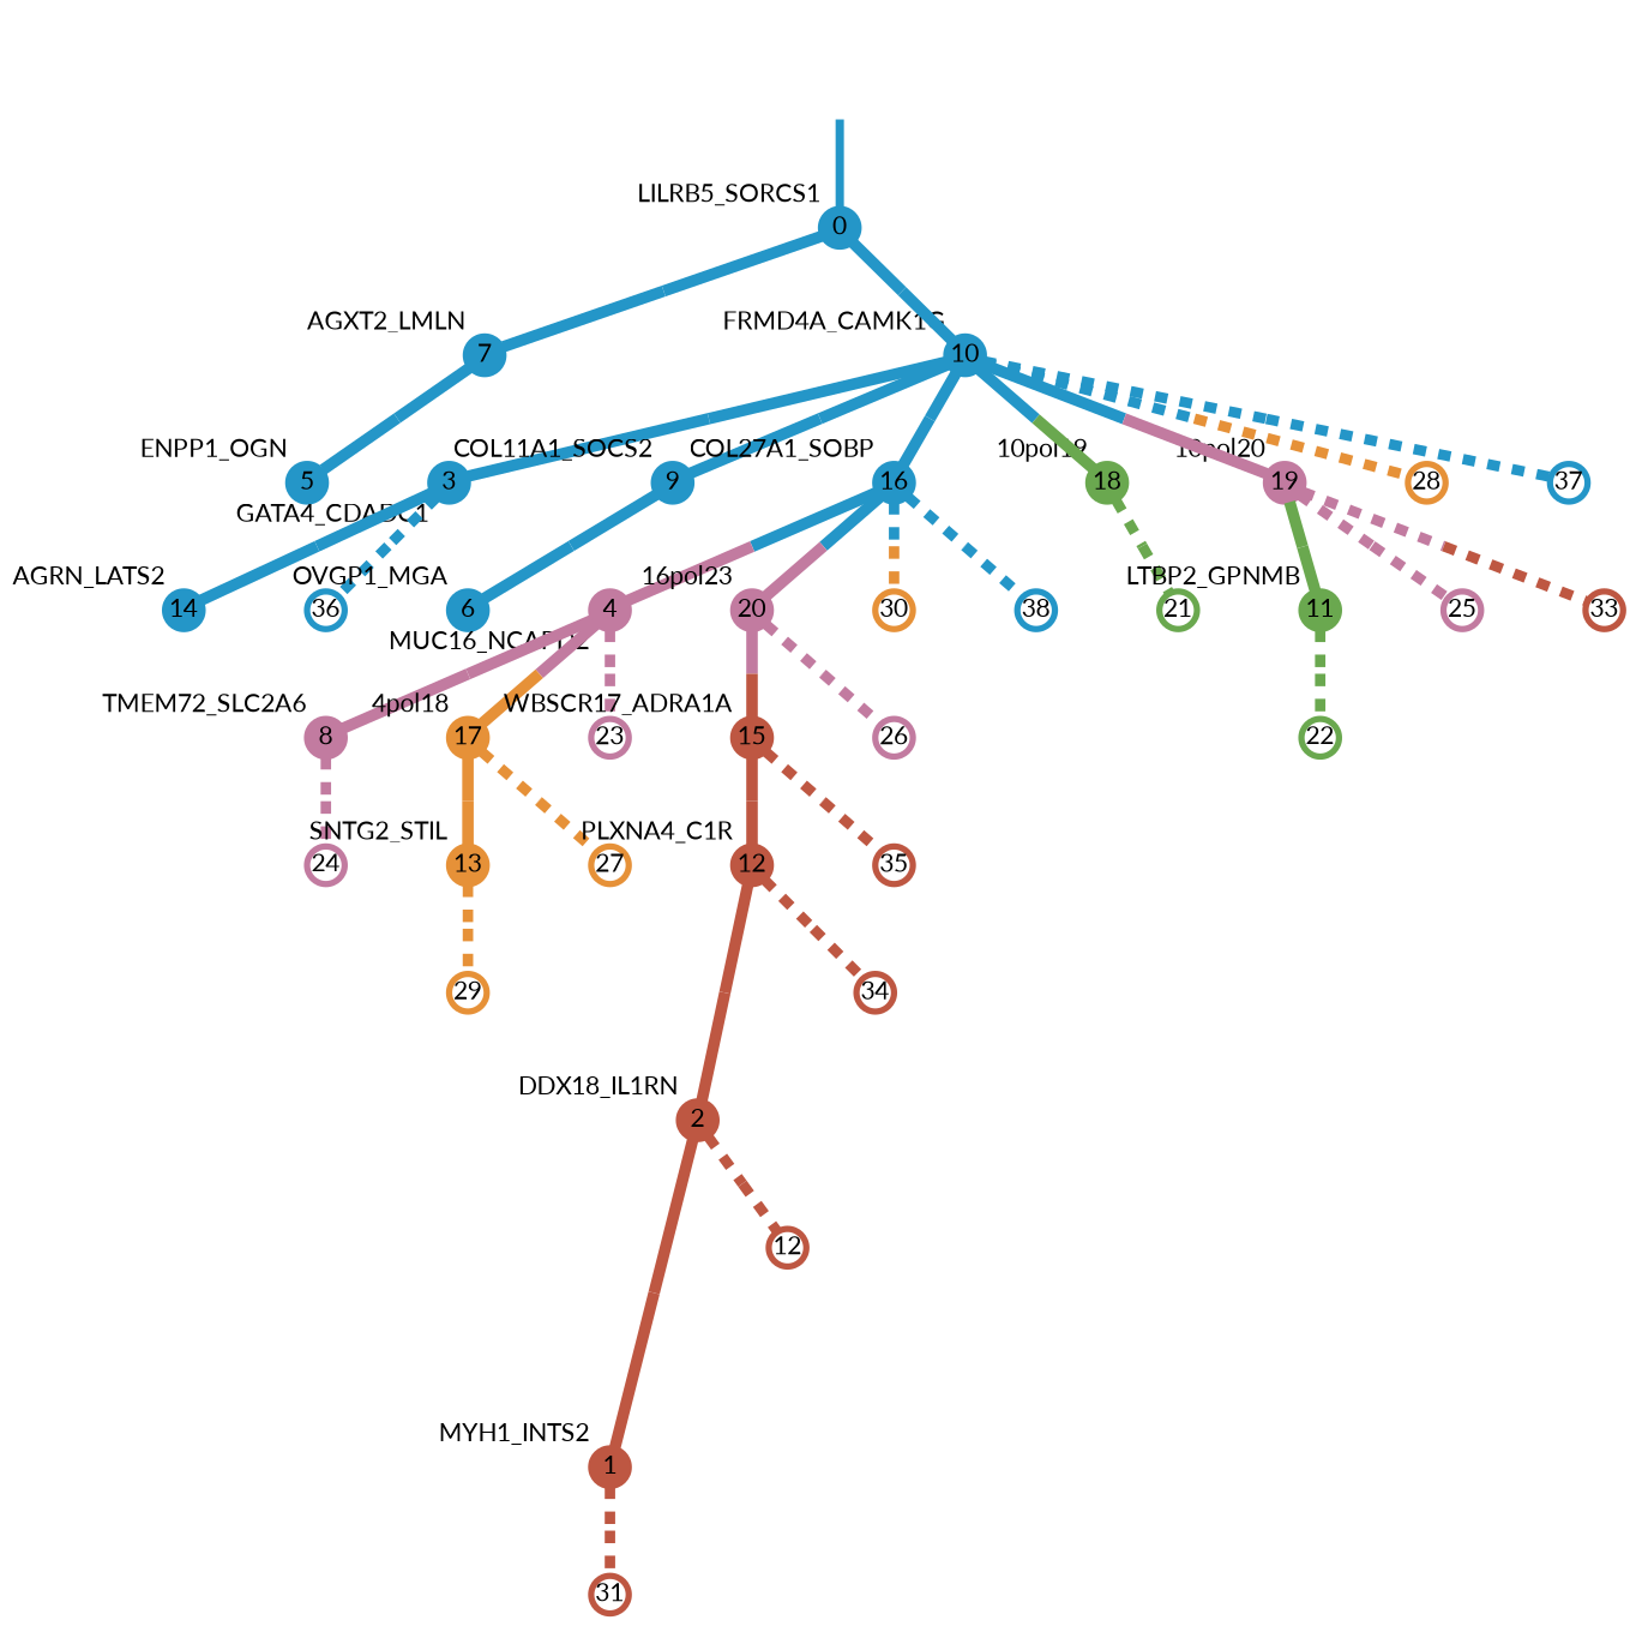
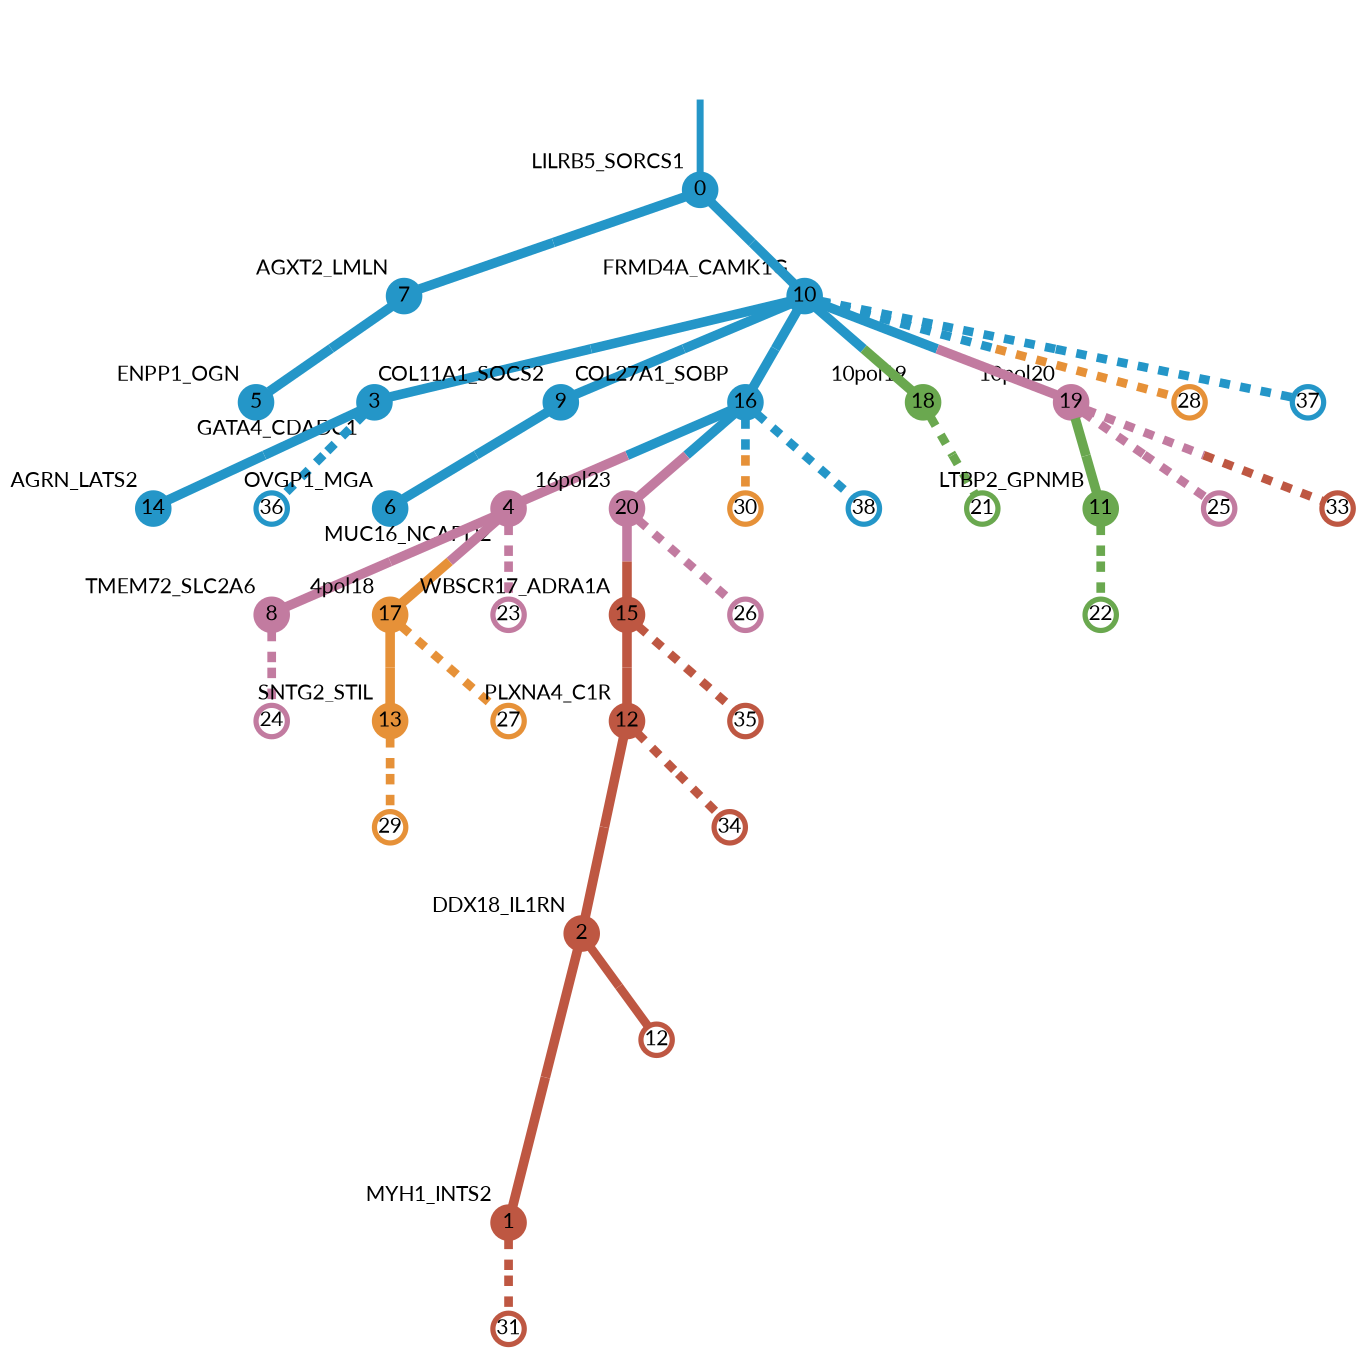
  strict digraph {
    forcelabels=true
    nodesep=0.7
    rankdir=TB
    ranksep=0.6
    splines=false
    node [color="#2496c8ff" fillcolor="#2496c8ff" fixedsize=true fontname=Lato fontsize="12pt" penwidth=3 shape=circle style=filled]
    edge [arrowsize=0 color="#2496c8ff;0.5:#2496c8ff" minlen=1.059999942779541 penwidth=5.5 style=solid]
    0 [height=0.25 xlabel=LILRB5_SORCS1]
    7 [height=0.25 xlabel=AGXT2_LMLN]
    10 [height=0.25 xlabel=FRMD4A_CAMK1G]
    5 [height=0.25 xlabel=ENPP1_OGN]
    3 [height=0.25 xlabel=GATA4_CDADC1]
    9 [height=0.25 xlabel=COL11A1_SOCS2]
    16 [height=0.25 xlabel=COL27A1_SOBP]
    18 [color="#6aa84fff" fillcolor="#6aa84fff" height=0.25 xlabel="10pol19"]
    19 [color="#c27ba0ff" fillcolor="#c27ba0ff" height=0.25 xlabel="10pol20"]
    28 [color="#e69138ff" fillcolor="#e69138ff" height=0.25 style=solid]
    37 [height=0.25 style=solid]
    14 [height=0.25 xlabel=AGRN_LATS2]
    36 [height=0.25 style=solid]
    6 [height=0.25 xlabel=OVGP1_MGA]
    4 [color="#c27ba0ff" fillcolor="#c27ba0ff" height=0.25 xlabel=MUC16_NCAPD2]
    20 [color="#c27ba0ff" fillcolor="#c27ba0ff" height=0.25 xlabel="16pol23"]
    30 [color="#e69138ff" fillcolor="#e69138ff" height=0.25 style=solid]
    38 [height=0.25 style=solid]
    21 [color="#6aa84fff" fillcolor="#6aa84fff" height=0.25 style=solid]
    11 [color="#6aa84fff" fillcolor="#6aa84fff" height=0.25 xlabel=LTBP2_GPNMB]
    25 [color="#c27ba0ff" fillcolor="#c27ba0ff" height=0.25 style=solid]
    33 [color="#be5742ff" fillcolor="#be5742ff" height=0.25 style=solid]
    1 [color="#be5742ff" fillcolor="#be5742ff" height=0.25 xlabel=MYH1_INTS2]
    31 [color="#be5742ff" fillcolor="#be5742ff" height=0.25 style=solid]
    2 [color="#be5742ff" fillcolor="#be5742ff" height=0.25 xlabel=DDX18_IL1RN]
    n26 [color="#be5742ff" fillcolor="#be5742ff" height=0.25 label=12 style=solid]
    8 [color="#c27ba0ff" fillcolor="#c27ba0ff" height=0.25 xlabel=TMEM72_SLC2A6]
    17 [color="#e69138ff" fillcolor="#e69138ff" height=0.25 xlabel="4pol18"]
    23 [color="#c27ba0ff" fillcolor="#c27ba0ff" height=0.25 style=solid]
    24 [color="#c27ba0ff" fillcolor="#c27ba0ff" height=0.25 style=solid]
    13 [color="#e69138ff" fillcolor="#e69138ff" height=0.25 xlabel=SNTG2_STIL]
    27 [color="#e69138ff" fillcolor="#e69138ff" height=0.25 style=solid]
    29 [color="#e69138ff" fillcolor="#e69138ff" height=0.25 style=solid]
    15 [color="#be5742ff" fillcolor="#be5742ff" height=0.25 xlabel=WBSCR17_ADRA1A]
    26 [color="#c27ba0ff" fillcolor="#c27ba0ff" height=0.25 style=solid]
    22 [color="#6aa84fff" fillcolor="#6aa84fff" height=0.25 style=solid]
    12 [color="#be5742ff" fillcolor="#be5742ff" height=0.25 xlabel=PLXNA4_C1R]
    34 [color="#be5742ff" fillcolor="#be5742ff" height=0.25 style=solid]
    35 [color="#be5742ff" fillcolor="#be5742ff" height=0.25 style=solid]
    normal [style=invis xlabel=LILRB5_SORCS1 color="" fillcolor="" fixedsize="" fontname="" fontsize="" shape=""]
    0 -> 7 [minlen=1.3200000524520874]
    0 -> 10 [minlen=1.2000000476837158]
    7 -> 5 [minlen=1.3799999952316284]
    10 -> 3 [minlen=1.399999976158142]
    10 -> 9 [minlen=1.2999999523162842]
    10 -> 16 [minlen=1.1200000047683716]
    10 -> 18 [color="#2496c8ff;0.5:#6aa84fff"]
    10 -> 19 [color="#2496c8ff;0.5:#c27ba0ff"]
    10 -> 28 [color="#2496c8ff;0.5:#e69138ff" penwidth=5 style=dashed]
    10 -> 37 [penwidth=5 style=dashed]
    3 -> 14 [minlen=1.1200000047683716]
    3 -> 36 [penwidth=5 style=dashed]
    9 -> 6 [minlen=1.3200000524520874]
    16 -> 4 [color="#2496c8ff;0.5:#c27ba0ff" minlen=1.399999976158142]
    16 -> 20 [color="#2496c8ff;0.5:#c27ba0ff"]
    16 -> 30 [color="#2496c8ff;0.5:#e69138ff" penwidth=5 style=dashed]
    16 -> 38 [penwidth=5 style=dashed]
    18 -> 21 [color="#6aa84fff;0.5:#6aa84fff" penwidth=5 style=dashed]
    19 -> 11 [color="#6aa84fff;0.5:#6aa84fff" minlen=1.2000000476837158]
    19 -> 25 [color="#c27ba0ff;0.5:#c27ba0ff" penwidth=5 style=dashed]
    19 -> 33 [color="#c27ba0ff;0.5:#be5742ff" penwidth=5 style=dashed]
    4 -> 8 [color="#c27ba0ff;0.5:#c27ba0ff" minlen=1.2999999523162842]
    4 -> 17 [color="#c27ba0ff;0.5:#e69138ff"]
    4 -> 23 [color="#c27ba0ff;0.5:#c27ba0ff" penwidth=5 style=dashed]
    20 -> 15 [color="#c27ba0ff;0.5:#be5742ff" minlen=1.1200000047683716]
    20 -> 26 [color="#c27ba0ff;0.5:#c27ba0ff" penwidth=5 style=dashed]
    11 -> 22 [color="#6aa84fff;0.5:#6aa84fff" penwidth=5 style=dashed]
    1 -> 31 [color="#be5742ff;0.5:#be5742ff" penwidth=5 style=dashed]
    2 -> 1 [color="#be5742ff;0.5:#be5742ff" minlen=3.0]
-   2 -> n26 [color="#be5742ff;0.5:#be5742ff" penwidth=5 style=dashed]
+   2 -> n26 [color="#be5742ff;0.5:#be5742ff" penwidth=5]
    8 -> 24 [color="#c27ba0ff;0.5:#c27ba0ff" penwidth=5 style=dashed]
    17 -> 13 [color="#e69138ff;0.5:#e69138ff" minlen=1.1800000667572021]
    17 -> 27 [color="#e69138ff;0.5:#e69138ff" penwidth=5 style=dashed]
    13 -> 29 [color="#e69138ff;0.5:#e69138ff" penwidth=5 style=dashed]
    15 -> 12 [color="#be5742ff;0.5:#be5742ff" minlen=1.1800000667572021]
    15 -> 35 [color="#be5742ff;0.5:#be5742ff" penwidth=5 style=dashed]
    12 -> 2 [color="#be5742ff;0.5:#be5742ff" minlen=2.320000171661377]
    12 -> 34 [color="#be5742ff;0.5:#be5742ff" penwidth=5 style=dashed]
    normal -> 0 [color="#2496c8ff" penwidth=4 minlen=""]
  }
